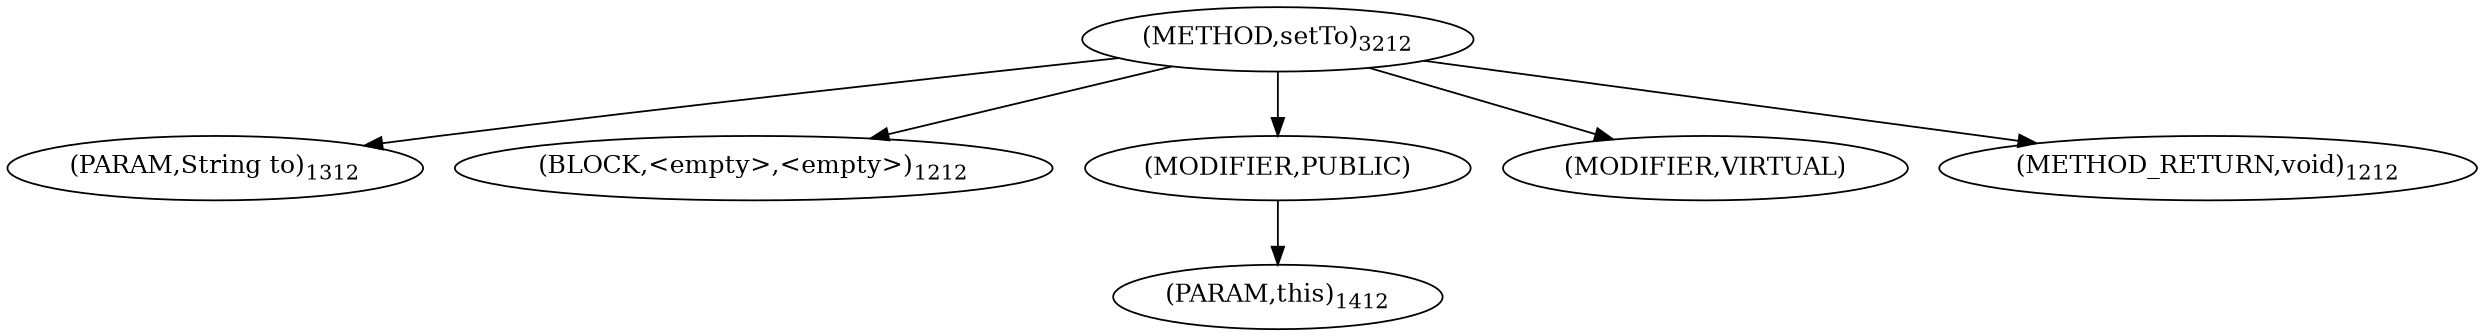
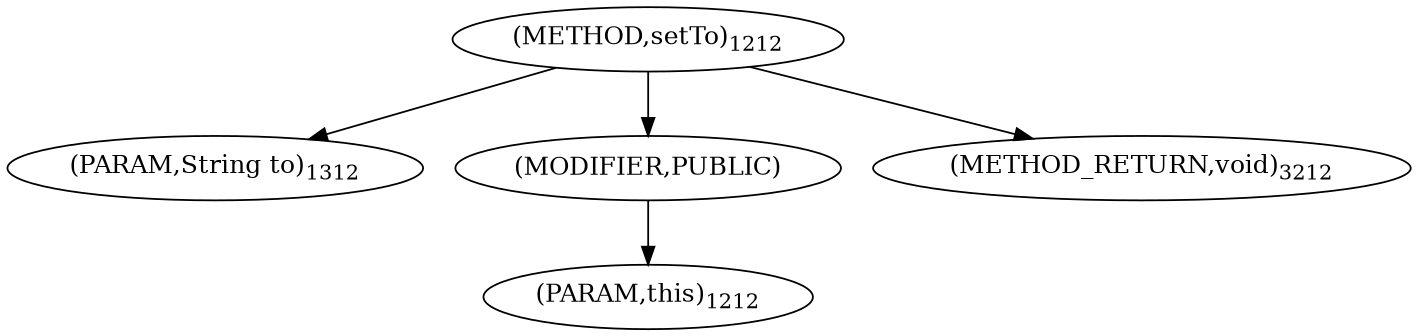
  digraph {
-   n1 [label=<(METHOD,setTo)<SUB>3212</SUB>>]
+   n1 [label=<(METHOD,setTo)<SUB>1212</SUB>>]
    n2 [label=<(PARAM,String to)<SUB>1312</SUB>>]
-   n3 [label=<(BLOCK,&lt;empty&gt;,&lt;empty&gt;)<SUB>1212</SUB>>]
    n4 [label=<(MODIFIER,PUBLIC)>]
-   n5 [label=<(MODIFIER,VIRTUAL)>]
-   n6 [label=<(METHOD_RETURN,void)<SUB>1212</SUB>>]
-   n7 [label=<(PARAM,this)<SUB>1412</SUB>>]
+   n6 [label=<(METHOD_RETURN,void)<SUB>3212</SUB>>]
+   n7 [label=<(PARAM,this)<SUB>1212</SUB>>]
    n1 -> n2
-   n1 -> n3
    n1 -> n4
-   n1 -> n5
    n1 -> n6
    n4 -> n7
  }
